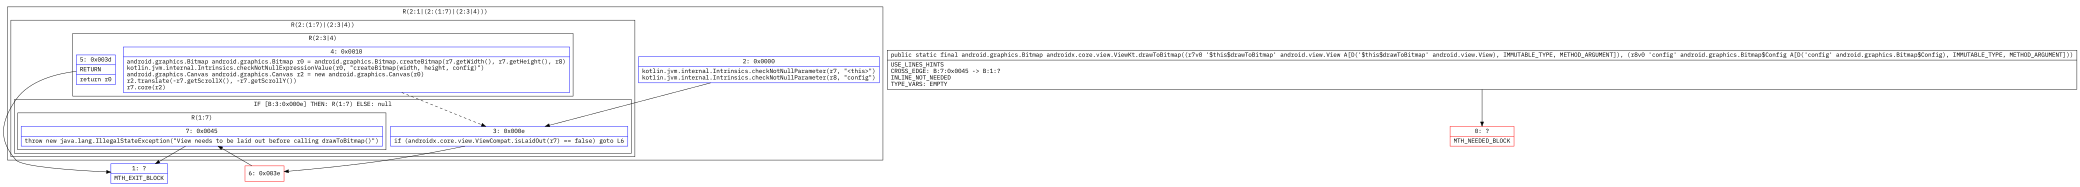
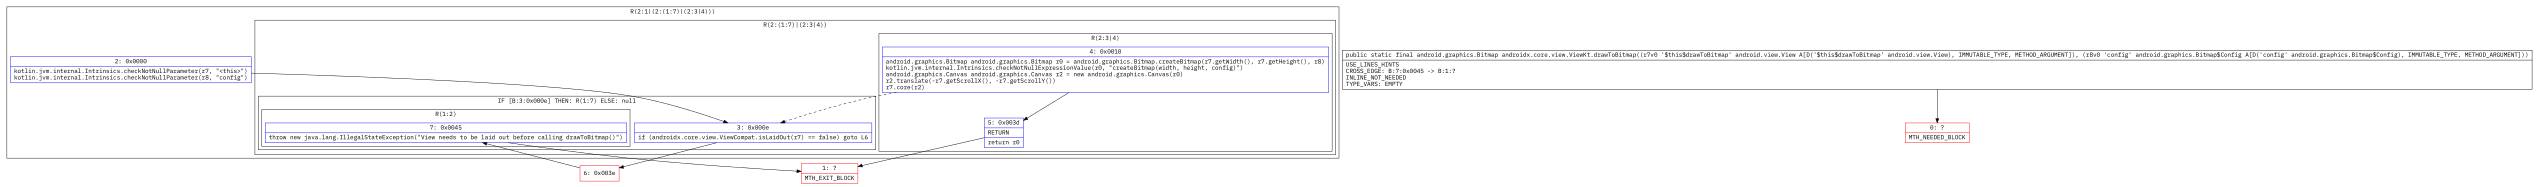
  digraph {
    fontname="IBM Plex Mono"
    node [color=blue fontname="IBM Plex Mono" shape=record]
    edge [fontname="IBM Plex Mono"]
    n1 [label="{7\:\ 0x0045|throw new java.lang.IllegalStateException(\"View needs to be laid out before calling drawToBitmap()\")\l}"]
    n2 [label="{3\:\ 0x000e|if (androidx.core.view.ViewCompat.isLaidOut(r7) == false) goto L6\l}"]
    n3 [label="{4\:\ 0x0010|android.graphics.Bitmap android.graphics.Bitmap r0 = android.graphics.Bitmap.createBitmap(r7.getWidth(), r7.getHeight(), r8)\lkotlin.jvm.internal.Intrinsics.checkNotNullExpressionValue(r0, \"createBitmap(width, height, config)\")\landroid.graphics.Canvas android.graphics.Canvas r2 = new android.graphics.Canvas(r0)\lr2.translate(\-r7.getScrollX(), \-r7.getScrollY())\lr7.core(r2)\l}"]
    n4 [label="{5\:\ 0x003d|RETURN\l|return r0\l}"]
    n5 [label="{2\:\ 0x0000|kotlin.jvm.internal.Intrinsics.checkNotNullParameter(r7, \"\<this\>\")\lkotlin.jvm.internal.Intrinsics.checkNotNullParameter(r8, \"config\")\l}"]
-   n6 [label="{1\:\ ?|MTH_EXIT_BLOCK\l}"]
+   n6 [color=red label="{1\:\ ?|MTH_EXIT_BLOCK\l}"]
    n7 [color=red label="{6\:\ 0x003e}"]
    n8 [color=red label="{0\:\ ?|MTH_NEEDED_BLOCK\l}"]
    n9 [label="{public static final android.graphics.Bitmap androidx.core.view.ViewKt.drawToBitmap((r7v0 '$this$drawToBitmap' android.view.View A[D('$this$drawToBitmap' android.view.View), IMMUTABLE_TYPE, METHOD_ARGUMENT]), (r8v0 'config' android.graphics.Bitmap$Config A[D('config' android.graphics.Bitmap$Config), IMMUTABLE_TYPE, METHOD_ARGUMENT]))  | USE_LINES_HINTS\lCROSS_EDGE: B:7:0x0045 \-\> B:1:?\lINLINE_NOT_NEEDED\lTYPE_VARS: EMPTY\l}" color=""]
    subgraph cluster_1 {
      label="R(2:1|(2:(1:7)|(2:3|4)))"
      n5
      subgraph cluster_2 {
        label="R(2:(1:7)|(2:3|4))"
        subgraph cluster_3 {
          label="IF [B:3:0x000e] THEN: R(1:7) ELSE: null"
          n2
          subgraph cluster_4 {
-           label="R(1:7)"
+           label="R(1:2)"
            n1
          }
        }
        subgraph cluster_5 {
          label="R(2:3|4)"
          n3
          n4
        }
      }
    }
    n1 -> n6
    n2 -> n7
    n3 -> n2 [style=dashed]
+   n3 -> n4
    n4 -> n6
    n5 -> n2
    n7 -> n1
    n9 -> n8
  }
